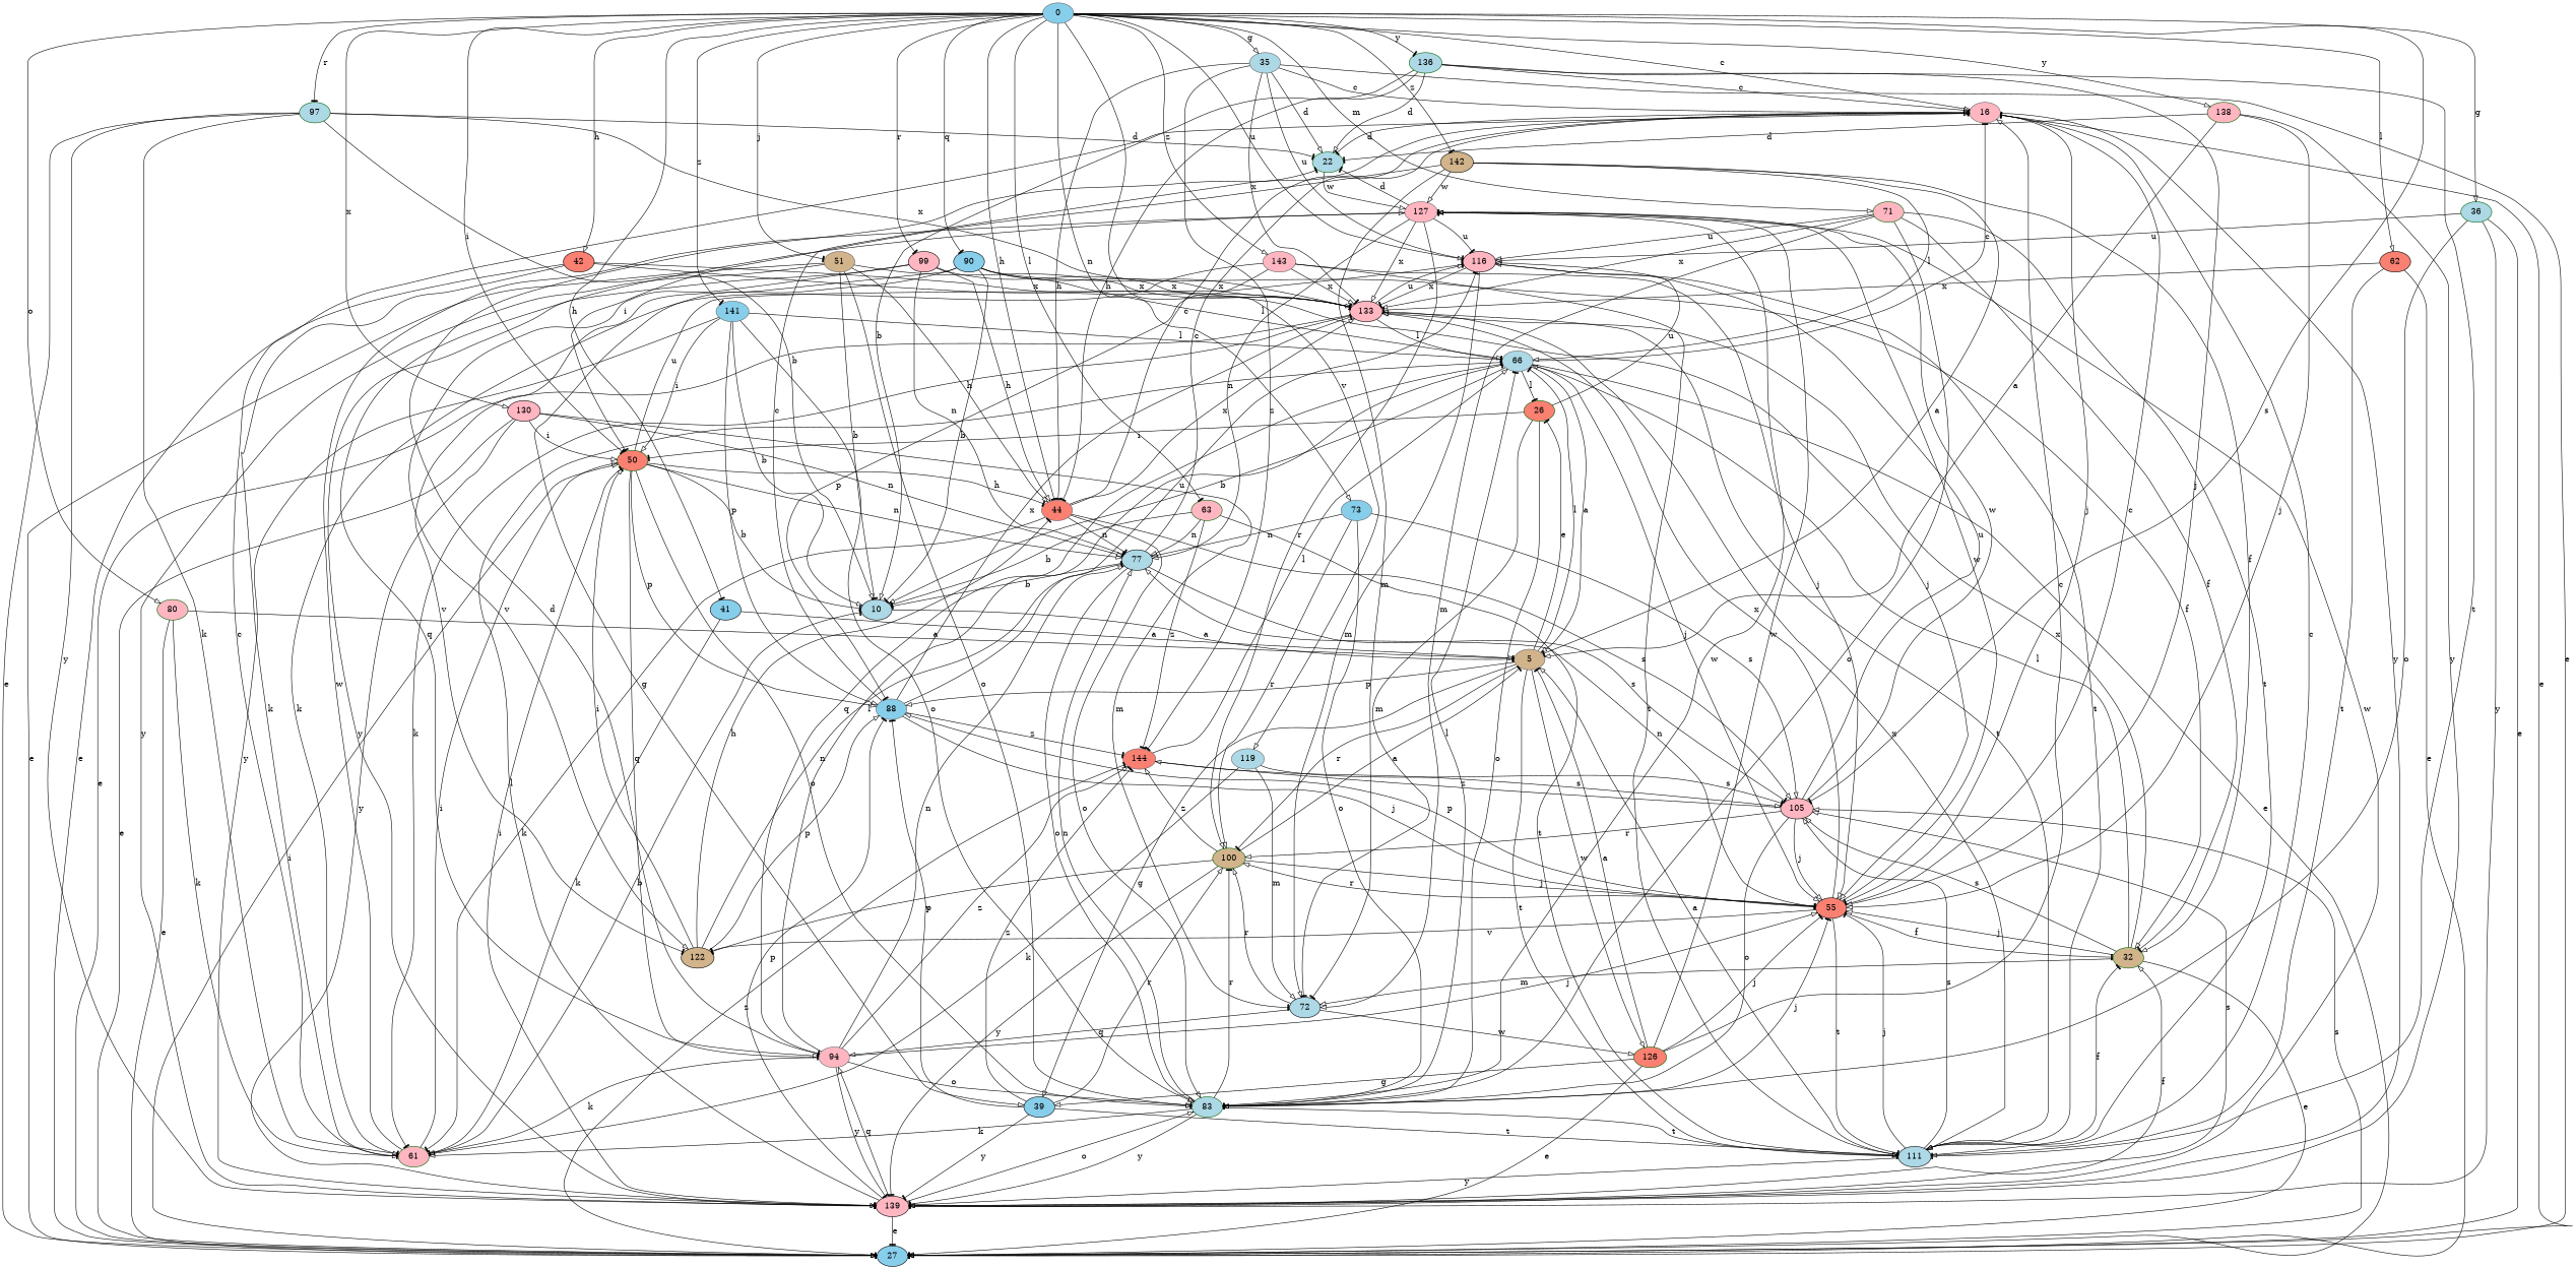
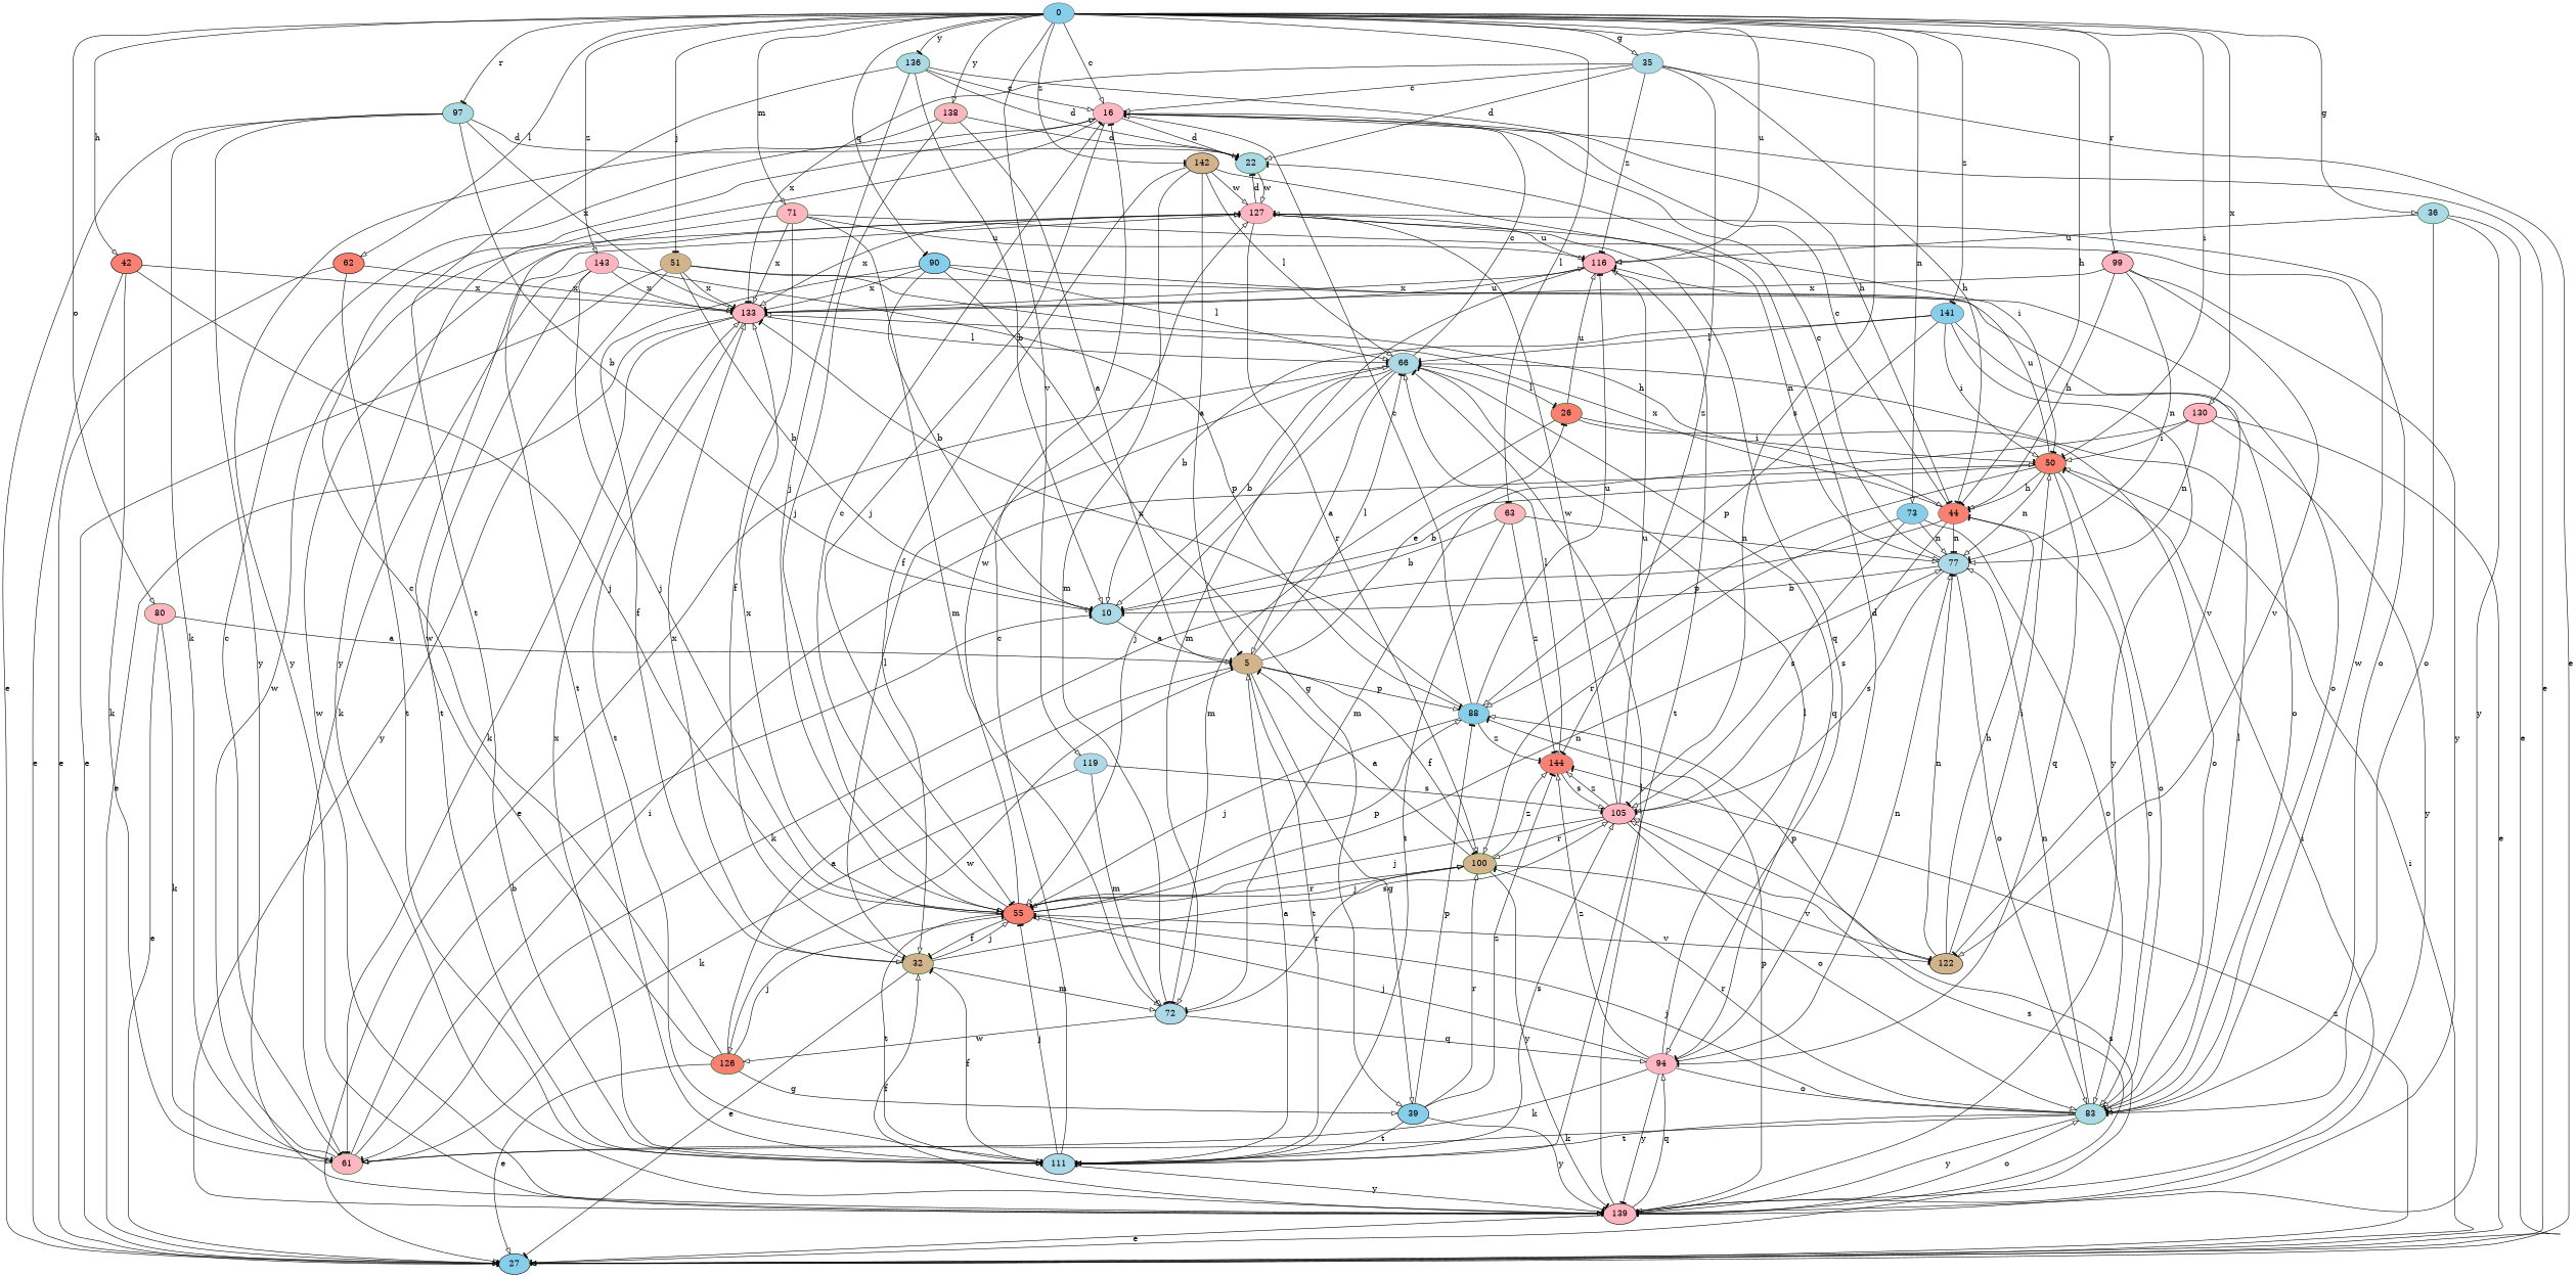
  strict digraph {
    fontname="DejaVu Serif"
    node [color=black fillcolor=lightpink fontname="DejaVu Serif" style=filled]
    edge [arrowhead=onormal fontname="DejaVu Serif"]
    0 [color=gray40 fillcolor=skyblue]
    16 [color=gray40]
    35 [color=gray40 fillcolor=lightblue]
    36 [color=darkgreen fillcolor=lightblue]
-   41 [fillcolor=skyblue]
    42 [fillcolor=salmon]
    44 [color=gray40 fillcolor=salmon]
    50 [color=darkgreen fillcolor=salmon]
    51 [color=gray40 fillcolor=tan]
    62 [fillcolor=salmon]
    63 [color=darkgreen]
    71 [color=darkgreen]
    73 [color=gray40 fillcolor=skyblue]
    80 [color=darkgreen]
    90 [fillcolor=skyblue]
    97 [color=darkgreen fillcolor=lightblue]
    99
    105
    116
    119 [color=gray40 fillcolor=lightblue]
    130
    136 [color=darkgreen fillcolor=lightblue]
    138 [color=darkgreen]
    141 [color=gray40 fillcolor=skyblue]
    142 [fillcolor=tan]
    143 [color=gray40]
    22 [color=darkgreen fillcolor=lightblue]
    27 [fillcolor=skyblue]
    55 [fillcolor=salmon]
    139
    144 [color=gray40 fillcolor=salmon]
    133
    83 [color=darkgreen fillcolor=lightblue]
    5 [color=gray40 fillcolor=tan]
    61 [color=darkgreen]
    77 [fillcolor=lightblue]
    88 [color=gray40 fillcolor=skyblue]
    10 [fillcolor=lightblue]
    94 [color=gray40]
    111 [fillcolor=lightblue]
    72 [fillcolor=lightblue]
    32 [color=darkgreen fillcolor=tan]
    100 [color=darkgreen fillcolor=tan]
    39 [fillcolor=skyblue]
    66 [color=gray40 fillcolor=lightblue]
    122 [fillcolor=tan]
    127 [color=gray40]
    26 [color=darkgreen fillcolor=salmon]
    126 [color=darkgreen fillcolor=salmon]
    0 -> 16 [label=c]
    0 -> 35 [label=g]
    0 -> 36 [label=g]
-   0 -> 41 [arrowhead=tee label=h]
    0 -> 42 [label=h]
    0 -> 44 [arrowhead=tee label=h]
    0 -> 50 [arrowhead=tee label=i]
    0 -> 51 [arrowhead=tee label=j]
    0 -> 62 [label=l]
    0 -> 63 [arrowhead=tee label=l]
    0 -> 71 [label=m]
    0 -> 73 [label=n]
    0 -> 80 [label=o]
    0 -> 90 [arrowhead=tee label=q]
    0 -> 97 [arrowhead=tee label=r]
    0 -> 99 [arrowhead=tee label=r]
    0 -> 105 [arrowhead=tee label=s]
    0 -> 116 [label=u]
    0 -> 119 [label=v]
    0 -> 130 [label=x]
    0 -> 136 [arrowhead=tee label=y]
    0 -> 138 [label=y]
    0 -> 141 [arrowhead=tee label=z]
    0 -> 142 [arrowhead=tee label=z]
    0 -> 143 [label=z]
    16 -> 22 [arrowhead=tee label=d]
    16 -> 27 [label=e]
    16 -> 55 [arrowhead=tee label=j]
    16 -> 139 [label=y]
    35 -> 16 [label=c]
    35 -> 44 [arrowhead=tee label=h]
-   35 -> 116 [arrowhead=tee label=u]
+   35 -> 116 [arrowhead=tee label=z]
    35 -> 22 [label=d]
    35 -> 27 [label=e]
    35 -> 144 [arrowhead=tee label=z]
    35 -> 133 [arrowhead=tee label=x]
    36 -> 116 [label=u]
    36 -> 27 [label=e]
    36 -> 139 [arrowhead=tee label=y]
    36 -> 83 [arrowhead=tee label=o]
-   41 -> 5 [label=a]
-   41 -> 61 [arrowhead=tee label=k]
    42 -> 27 [label=e]
    42 -> 55 [label=j]
    42 -> 133 [arrowhead=tee label=x]
    42 -> 61 [label=k]
    44 -> 16 [arrowhead=tee label=c]
    44 -> 105 [label=s]
    44 -> 133 [label=x]
    44 -> 83 [label=o]
    44 -> 61 [arrowhead=tee label=k]
    44 -> 77 [arrowhead=tee label=n]
    50 -> 44 [arrowhead=tee label=h]
    50 -> 116 [arrowhead=tee label=u]
    50 -> 83 [label=o]
    50 -> 77 [label=n]
    50 -> 88 [label=p]
    50 -> 10 [arrowhead=tee label=b]
    50 -> 94 [arrowhead=tee label=q]
    51 -> 44 [label=h]
    51 -> 27 [arrowhead=tee label=e]
    51 -> 139 [arrowhead=tee label=y]
    51 -> 133 [arrowhead=tee label=x]
    51 -> 83 [arrowhead=tee label=o]
    51 -> 10 [arrowhead=tee label=b]
    62 -> 27 [arrowhead=tee label=e]
    62 -> 133 [arrowhead=tee label=x]
    62 -> 111 [label=t]
    63 -> 144 [arrowhead=tee label=z]
    63 -> 77 [label=n]
    63 -> 10 [arrowhead=tee label=b]
    63 -> 111 [arrowhead=tee label=t]
    71 -> 116 [label=u]
    71 -> 133 [label=x]
    71 -> 83 [label=o]
    71 -> 111 [label=t]
    71 -> 72 [label=m]
    71 -> 32 [arrowhead=tee label=f]
    73 -> 105 [label=s]
    73 -> 83 [label=o]
    73 -> 77 [label=n]
    73 -> 100 [label=r]
    80 -> 27 [arrowhead=tee label=e]
    80 -> 5 [arrowhead=tee label=a]
    80 -> 61 [arrowhead=tee label=k]
    90 -> 133 [arrowhead=tee label=x]
    90 -> 10 [arrowhead=tee label=b]
    90 -> 32 [label=f]
    90 -> 39 [label=g]
    90 -> 66 [label=l]
    90 -> 122 [arrowhead=tee label=v]
    97 -> 22 [arrowhead=tee label=d]
    97 -> 27 [label=e]
    97 -> 139 [label=y]
    97 -> 133 [label=x]
    97 -> 61 [label=k]
    97 -> 10 [label=b]
    99 -> 44 [label=h]
    99 -> 139 [arrowhead=tee label=y]
    99 -> 133 [arrowhead=tee label=x]
    99 -> 77 [arrowhead=tee label=n]
    99 -> 122 [label=v]
    105 -> 116 [label=u]
    105 -> 55 [label=j]
    105 -> 144 [label=z]
    105 -> 83 [label=o]
    105 -> 100 [label=r]
    105 -> 127 [arrowhead=tee label=w]
    116 -> 133 [arrowhead=tee label=x]
    116 -> 111 [label=t]
    116 -> 72 [label=m]
    119 -> 105 [arrowhead=tee label=s]
    119 -> 61 [label=k]
    119 -> 72 [label=m]
    130 -> 50 [label=i]
    130 -> 27 [label=e]
    130 -> 139 [label=y]
    130 -> 77 [label=n]
    130 -> 72 [arrowhead=tee label=m]
    136 -> 16 [label=c]
    136 -> 44 [arrowhead=tee label=h]
    136 -> 22 [label=d]
    136 -> 55 [label=j]
    136 -> 10 [label=b]
    136 -> 111 [arrowhead=tee label=t]
    138 -> 22 [arrowhead=tee label=d]
    138 -> 55 [label=j]
    138 -> 139 [label=y]
    138 -> 5 [label=a]
    141 -> 50 [label=i]
    141 -> 139 [arrowhead=tee label=y]
    141 -> 83 [label=o]
    141 -> 88 [label=p]
    141 -> 10 [label=b]
    141 -> 66 [arrowhead=tee label=l]
    142 -> 50 [arrowhead=tee label=i]
    142 -> 5 [arrowhead=tee label=a]
    142 -> 72 [arrowhead=tee label=m]
    142 -> 32 [label=f]
    142 -> 66 [label=l]
    142 -> 127 [label=w]
    143 -> 55 [label=j]
    143 -> 133 [label=x]
    143 -> 61 [arrowhead=tee label=k]
    143 -> 88 [arrowhead=tee label=p]
    143 -> 111 [label=t]
    22 -> 127 [label=w]
    27 -> 50 [label=i]
    27 -> 105 [label=s]
    27 -> 144 [arrowhead=tee label=z]
    55 -> 16 [arrowhead=tee label=c]
    55 -> 133 [label=x]
    55 -> 77 [label=n]
    55 -> 88 [label=p]
    55 -> 111 [arrowhead=tee label=t]
    55 -> 32 [arrowhead=tee label=f]
    55 -> 100 [label=r]
    55 -> 122 [arrowhead=tee label=v]
    55 -> 127 [label=w]
    139 -> 50 [arrowhead=tee label=i]
    139 -> 105 [label=s]
    139 -> 27 [arrowhead=tee label=e]
    139 -> 83 [label=o]
    139 -> 88 [arrowhead=tee label=p]
    139 -> 94 [label=q]
    139 -> 32 [label=f]
    139 -> 66 [arrowhead=tee label=l]
    139 -> 127 [arrowhead=tee label=w]
    144 -> 105 [label=s]
    144 -> 66 [label=l]
    133 -> 116 [label=u]
    133 -> 27 [label=e]
    133 -> 61 [arrowhead=tee label=k]
    133 -> 111 [label=t]
    133 -> 66 [arrowhead=tee label=l]
    83 -> 55 [arrowhead=tee label=j]
    83 -> 139 [arrowhead=tee label=y]
    83 -> 61 [label=k]
    83 -> 77 [label=n]
    83 -> 111 [label=t]
    83 -> 100 [arrowhead=tee label=r]
    83 -> 66 [arrowhead=tee label=l]
    83 -> 127 [label=w]
    5 -> 88 [label=p]
    5 -> 111 [arrowhead=tee label=t]
-   5 -> 100 [arrowhead=tee label=r]
+   5 -> 100 [arrowhead=tee label=f]
    5 -> 39 [label=g]
    5 -> 66 [arrowhead=tee label=l]
    5 -> 26 [arrowhead=tee label=e]
    5 -> 126 [label=w]
    61 -> 16 [label=c]
    61 -> 50 [label=i]
    61 -> 10 [arrowhead=tee label=b]
    61 -> 127 [label=w]
    77 -> 16 [arrowhead=tee label=c]
    77 -> 105 [arrowhead=tee label=s]
    77 -> 83 [label=o]
    77 -> 10 [arrowhead=tee label=b]
    88 -> 16 [label=c]
    88 -> 116 [arrowhead=tee label=u]
    88 -> 55 [arrowhead=tee label=j]
    88 -> 144 [arrowhead=tee label=z]
    88 -> 133 [arrowhead=tee label=x]
    10 -> 5 [arrowhead=tee label=a]
    94 -> 22 [arrowhead=tee label=d]
    94 -> 55 [label=j]
    94 -> 139 [arrowhead=tee label=y]
    94 -> 144 [label=z]
    94 -> 83 [label=o]
    94 -> 61 [label=k]
    94 -> 77 [label=n]
    94 -> 66 [arrowhead=tee label=l]
    111 -> 16 [arrowhead=tee label=c]
    111 -> 105 [label=s]
    111 -> 55 [arrowhead=tee label=j]
    111 -> 139 [arrowhead=tee label=y]
    111 -> 133 [label=x]
    111 -> 5 [label=a]
    111 -> 32 [arrowhead=tee label=f]
    72 -> 94 [label=q]
    72 -> 100 [label=r]
    72 -> 126 [label=w]
    32 -> 105 [label=s]
    32 -> 27 [arrowhead=tee label=e]
    32 -> 55 [label=j]
    32 -> 133 [label=x]
    32 -> 72 [label=m]
    32 -> 66 [label=l]
    100 -> 55 [arrowhead=tee label=j]
    100 -> 139 [arrowhead=tee label=y]
    100 -> 144 [label=z]
    100 -> 5 [arrowhead=tee label=a]
    100 -> 122 [arrowhead=tee label=v]
    39 -> 139 [arrowhead=tee label=y]
    39 -> 144 [arrowhead=tee label=z]
    39 -> 88 [arrowhead=tee label=p]
    39 -> 111 [label=t]
    39 -> 100 [label=r]
    66 -> 16 [arrowhead=tee label=c]
    66 -> 27 [label=e]
    66 -> 55 [label=j]
    66 -> 5 [label=a]
    66 -> 10 [label=b]
    66 -> 94 [arrowhead=tee label=q]
    66 -> 26 [arrowhead=tee label=l]
    122 -> 44 [arrowhead=tee label=h]
    122 -> 50 [label=i]
    122 -> 77 [arrowhead=tee label=n]
    122 -> 88 [label=p]
    127 -> 116 [arrowhead=tee label=u]
    127 -> 22 [arrowhead=tee label=d]
    127 -> 133 [label=x]
    127 -> 77 [label=n]
    127 -> 94 [label=q]
    127 -> 100 [label=r]
    26 -> 50 [arrowhead=tee label=i]
    26 -> 116 [label=u]
    26 -> 83 [arrowhead=tee label=o]
    26 -> 72 [arrowhead=tee label=m]
    126 -> 16 [label=c]
    126 -> 27 [label=e]
    126 -> 55 [arrowhead=tee label=j]
    126 -> 5 [arrowhead=tee label=a]
    126 -> 39 [label=g]
    126 -> 127 [label=w]
  }
